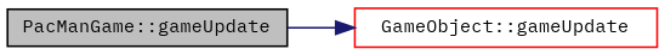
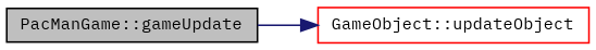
  digraph {
    rankdir=LR
    fontname="IBM Plex Mono"
    node [fontname="IBM Plex Mono" fontsize=10 shape=record]
    n1 [color=black fillcolor=grey75 fontcolor=black height=0.2 label="PacManGame::gameUpdate" style=filled width=0.4]
-   n2 [color=red height=0.2 label="GameObject::gameUpdate" width=0.4]
+   n2 [color=red height=0.2 label="GameObject::updateObject" width=0.4]
    n1 -> n2 [color=midnightblue fontname="IBM Plex Mono" fontsize=10 labelfontname=Helvetica labelfontsize=10 style=solid]
  }
